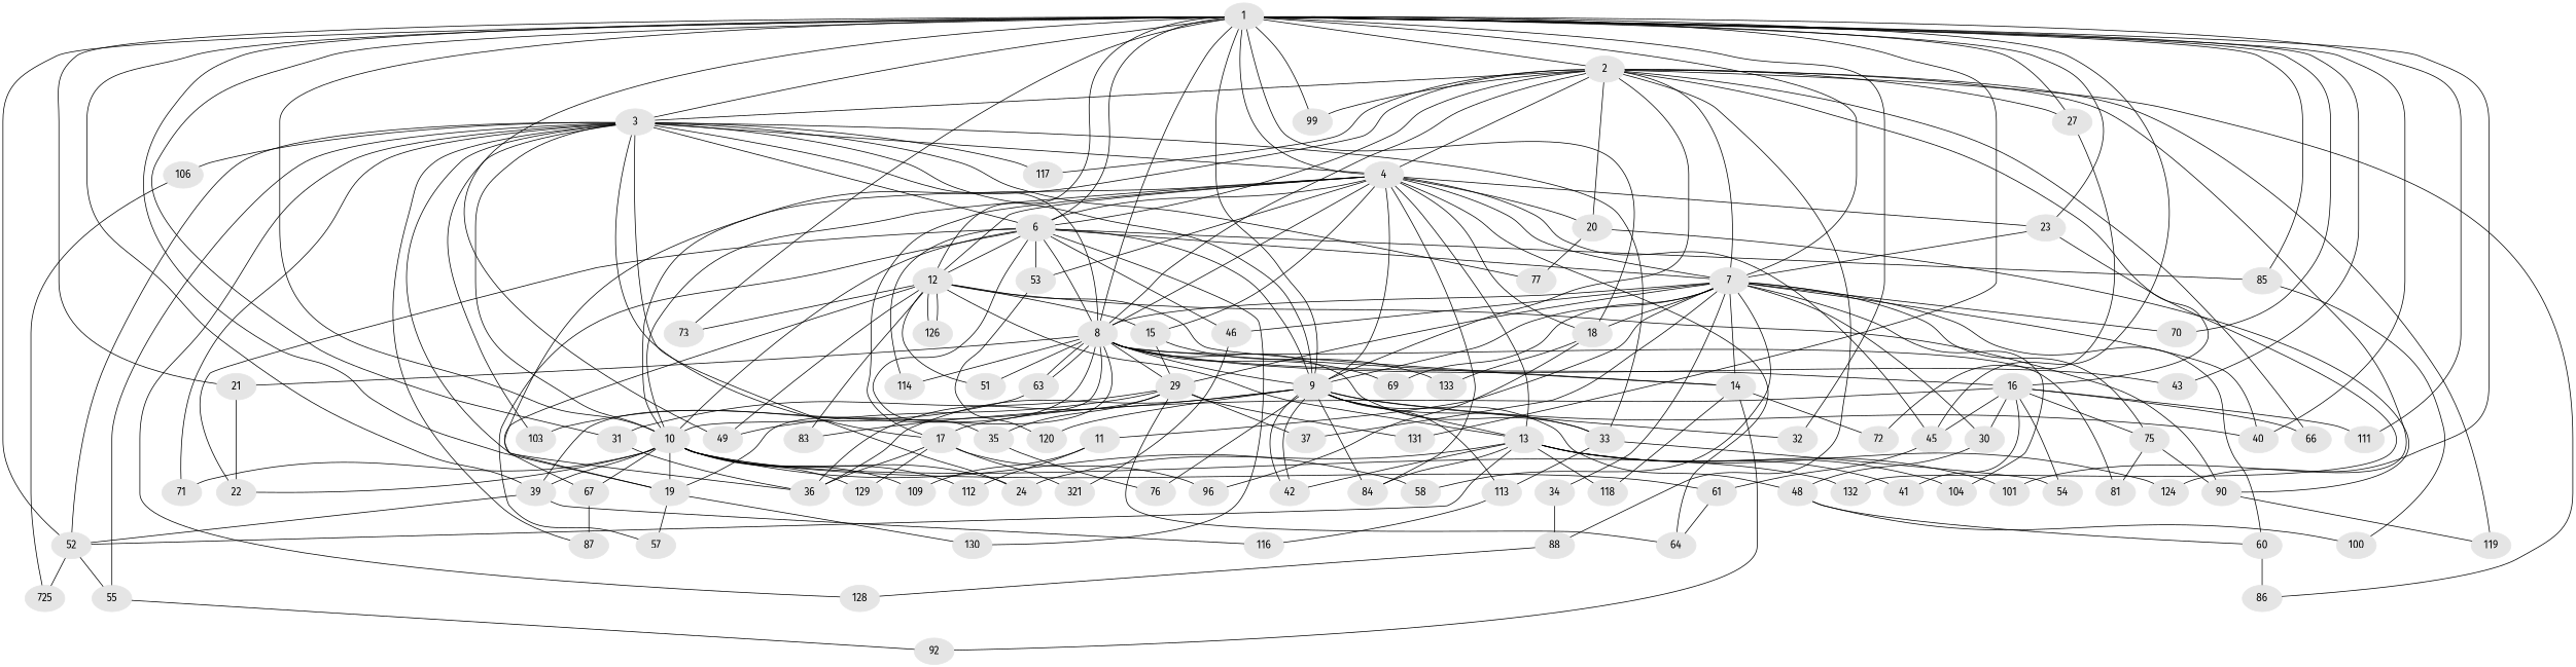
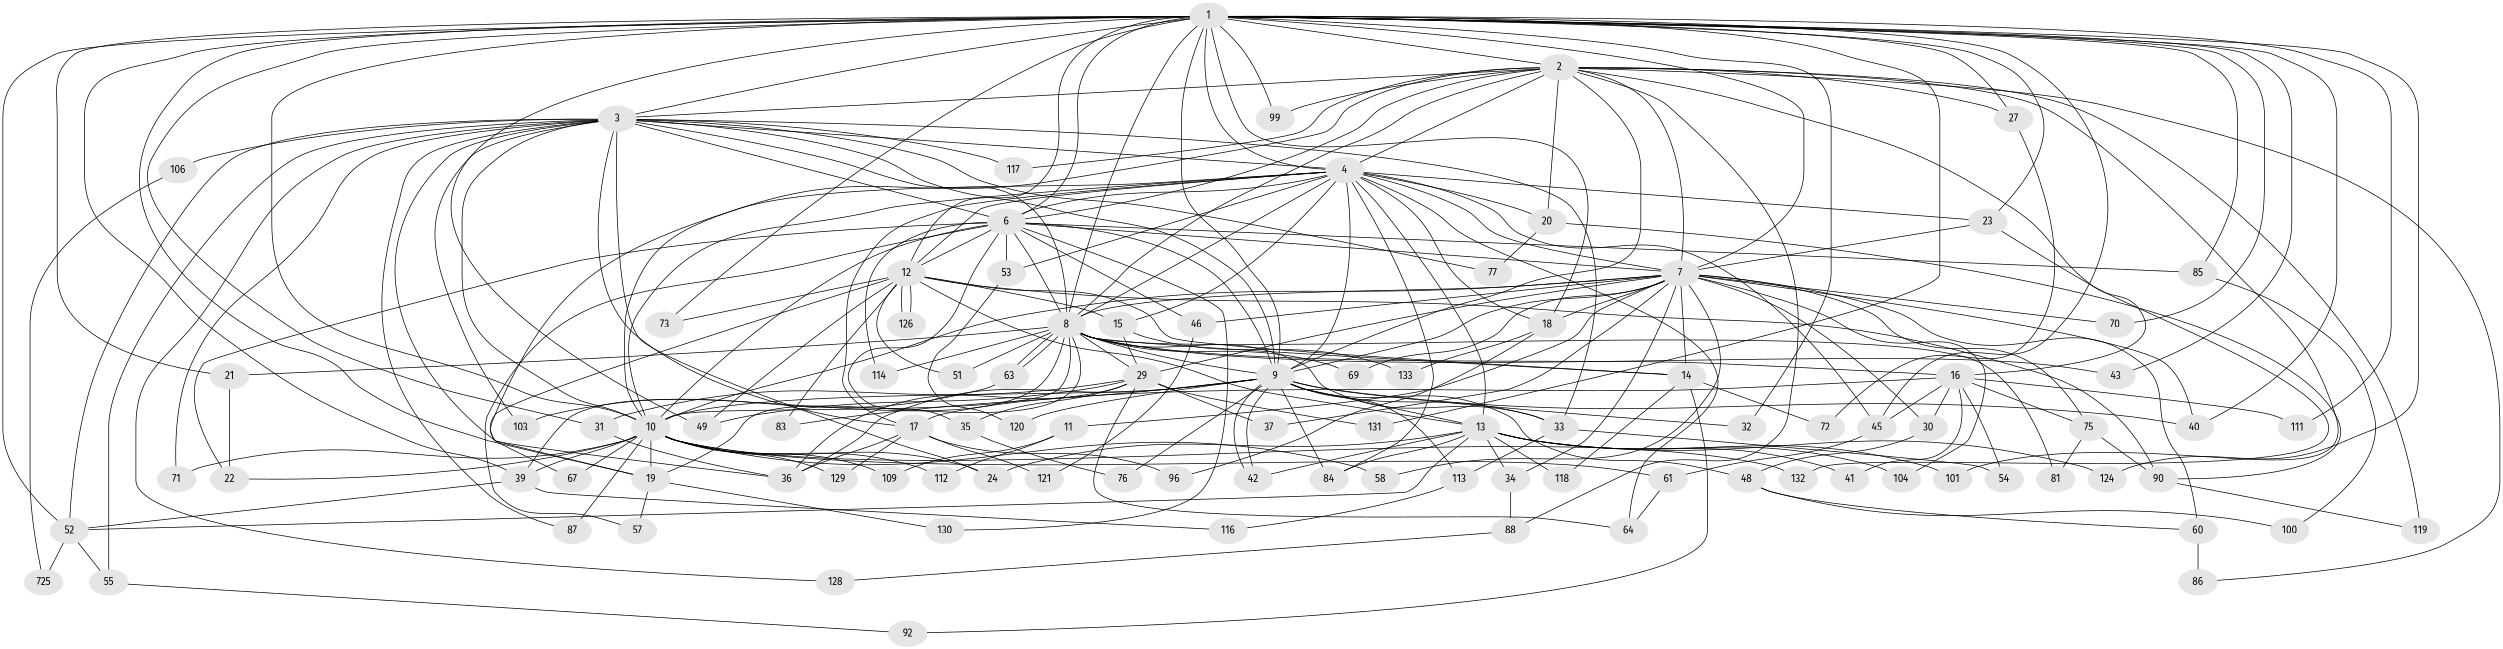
  graph {
    fontname="Fira Sans"
    node [color=gray90 fontname="Fira Sans" style=filled]
    edge [fontname="Fira Sans"]
    1 [super="+5"]
    2 [super="+127"]
    3 [super="+59"]
    4 [super="+65"]
    6 [super="+91"]
    7 [super="+38"]
    8 [super="+56"]
    9 [super="+62"]
    10 [super="+68"]
    12 [super="+28"]
    18 [super="+94"]
    19 [super="+50"]
    21
    23
    27
    31
    32
    39 [super="+74"]
    40 [super="+47"]
    43
    45 [super="+93"]
    49 [super="+123"]
    52 [super="+122"]
    70
    73
    85
    99
    111
    124
    131
    16 [super="+26"]
    20
-   66
    86
    88
    101
    117
    119
    17 [super="+115"]
    24
    33 [super="+108"]
    36 [super="+44"]
    55
    71
    77
    87
    103
    106
    128
    13 [super="+25"]
    15 [super="+105"]
    53 [super="+82"]
    64 [super="+79"]
    84 [super="+107"]
    22 [super="+97"]
    35
    46
    57
    114
    130
    11 [super="+110"]
    14 [super="+83"]
    29 [super="+98"]
    30
    34
    37
    58
    60 [super="+89"]
    69
    75
    104
    51
    63
    81
    42 [super="+95"]
    48
    76
    n78 [label=83]
    113
    120
    61
    67
    109
    112
    129
    132
    90 [super="+102"]
    126
    133
    96
    72
    116
    n93 [label=725]
    100
    41
    54
-   121 [label=321]
+   121
    92
    118
    1 -- 2 [weight=2]
    1 -- 3 [weight=2]
    1 -- 4 [weight=2]
    1 -- 6 [weight=2]
    1 -- 7 [weight=2]
    1 -- 8 [weight=2]
    1 -- 9 [weight=2]
    1 -- 10 [weight=2]
    1 -- 12
    1 -- 18
    1 -- 19
    1 -- 21
    1 -- 23
    1 -- 27
    1 -- 31
    1 -- 32
    1 -- 39
    1 -- 40
    1 -- 43
    1 -- 45
    1 -- 49
    1 -- 52
    1 -- 70
    1 -- 73
    1 -- 85
    1 -- 99
    1 -- 111
    1 -- 124
    1 -- 131
    2 -- 3
    2 -- 4
    2 -- 6
    2 -- 7
    2 -- 8 [weight=2]
    2 -- 9
    2 -- 10
    2 -- 27
    2 -- 99
    2 -- 16
    2 -- 20
-   2 -- 66
    2 -- 86
    2 -- 88
    2 -- 101
    2 -- 117
    2 -- 119
    3 -- 4
    3 -- 6
    3 -- 8
    3 -- 9 [weight=2]
    3 -- 10
    3 -- 52
    3 -- 117
    3 -- 17
    3 -- 24
    3 -- 33
    3 -- 36
    3 -- 55
    3 -- 71
    3 -- 77
    3 -- 87
    3 -- 103
    3 -- 106 [weight=2]
    3 -- 128
    4 -- 6
    4 -- 7
    4 -- 8 [weight=2]
    4 -- 9
    4 -- 10
    4 -- 12
    4 -- 18
    4 -- 19
    4 -- 23
    4 -- 45
    4 -- 20
    4 -- 17
    4 -- 13
    4 -- 15
    4 -- 53
    4 -- 64
    4 -- 84
    6 -- 7
    6 -- 8
    6 -- 9 [weight=2]
    6 -- 10
    6 -- 12
    6 -- 85
    6 -- 53 [weight=2]
    6 -- 22
    6 -- 35
    6 -- 46
    6 -- 57
    6 -- 114
    6 -- 130
    7 -- 8
    7 -- 9
+   7 -- 10 [weight=2]
    7 -- 18
    7 -- 40
    7 -- 70
    7 -- 46
    7 -- 11
    7 -- 14
    7 -- 29
    7 -- 30
    7 -- 34
    7 -- 37
    7 -- 58
    7 -- 60
    7 -- 69
    7 -- 75
    7 -- 104
    8 -- 9
    8 -- 10
    8 -- 19
    8 -- 21
    8 -- 39
    8 -- 43
    8 -- 16
    8 -- 33
    8 -- 114
    8 -- 14
    8 -- 29
    8 -- 69
    8 -- 51
    8 -- 63
    8 -- 63
    8 -- 81
+   9 -- 10
    9 -- 32
    9 -- 40
    9 -- 33
    9 -- 36
    9 -- 13
    9 -- 84
    9 -- 42
    9 -- 42
    9 -- 48
    9 -- 76
    9 -- n78
    9 -- 113
    9 -- 120
    10 -- 19
    10 -- 39
    10 -- 24
    10 -- 71
-   67 -- 87
+   10 -- 87
    10 -- 22
    10 -- 58
    10 -- 61
    10 -- 67
    10 -- 109
    10 -- 112
    10 -- 129
    10 -- 132
    12 -- 49
    12 -- 73
    12 -- 13
    12 -- 15
    12 -- 14
    12 -- 51
    12 -- n78
    12 -- 67
    12 -- 90
    12 -- 126
    12 -- 126
    18 -- 133
    18 -- 96
    19 -- 57
    19 -- 130
    21 -- 22
    23 -- 7
    23 -- 132
    27 -- 72
    31 -- 36
    39 -- 52
    39 -- 116
    45 -- 61
    52 -- 55
    52 -- n93
    85 -- 100
    16 -- 45
    16 -- 111
-   16 -- 66
    16 -- 17
    16 -- 30
    16 -- 75
    16 -- 41
    16 -- 54
    20 -- 77
    20 -- 90
    88 -- 128
    17 -- 36
    17 -- 129
    17 -- 96
    17 -- 121
    33 -- 113
    33 -- 54
    55 -- 92
    106 -- n93
    13 -- 52
    13 -- 124
    13 -- 101
    13 -- 24
    13 -- 84
+   13 -- 34
    13 -- 104
    13 -- 42
    13 -- 41
    13 -- 118
    15 -- 29
    15 -- 133
    53 -- 120
    35 -- 76
    46 -- 121
    11 -- 109 [weight=2]
    11 -- 112
    14 -- 72
    14 -- 92
    14 -- 118
    29 -- 31
    29 -- 49
    29 -- 131
    29 -- 36
    29 -- 64
    29 -- 35
    29 -- 37
    30 -- 48
    34 -- 88
    60 -- 86 [weight=2]
    75 -- 81
    75 -- 90
    63 -- 103
    48 -- 60
    48 -- 100
    113 -- 116
    61 -- 64
    90 -- 119
  }
